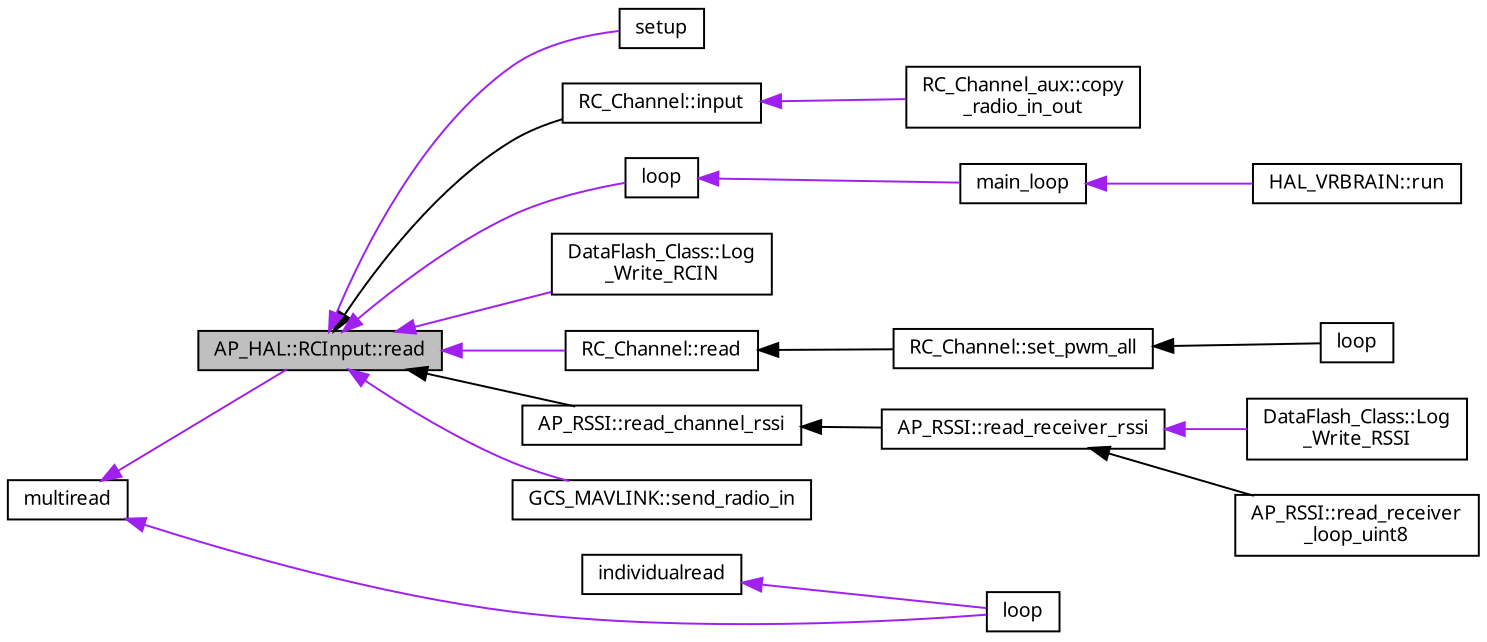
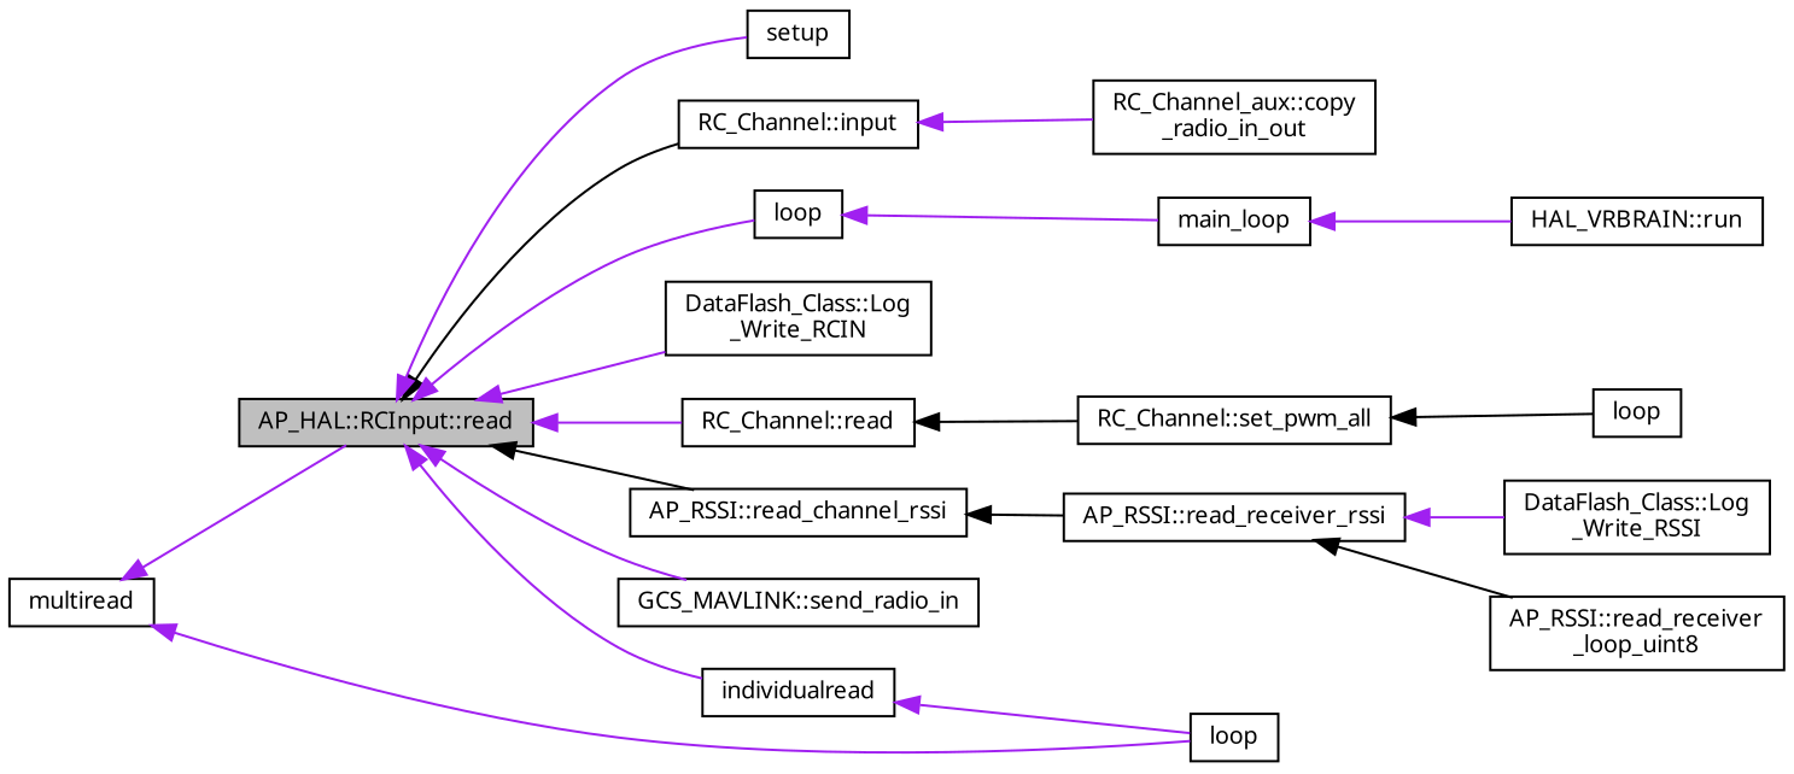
  digraph {
    fontname="Noto Sans"
    rankdir=LR
    node [color=black fillcolor=white fontname="Noto Sans" fontsize=10 shape=record style=filled]
    edge [color=purple dir=back fontname="Noto Sans" fontsize=10 labelfontname=Helvetica labelfontsize=10 style=solid]
    n1 [fillcolor=grey75 fontcolor=black height=0.2 label="AP_HAL::RCInput::read" width=0.4]
    n2 [height=0.2 label=individualread width=0.4]
    n3 [height=0.2 label="RC_Channel::input" width=0.4]
    n4 [height=0.2 label="DataFlash_Class::Log\l_Write_RCIN" width=0.4]
    n5 [height=0.2 label=loop width=0.4]
    n6 [height=0.2 label="RC_Channel::read" width=0.4]
    n7 [height=0.2 label="AP_RSSI::read_channel_rssi" width=0.4]
    n8 [height=0.2 label="GCS_MAVLINK::send_radio_in" width=0.4]
    n9 [height=0.2 label=setup width=0.4]
    n10 [height=0.2 label=loop width=0.4]
    n11 [height=0.2 label="RC_Channel_aux::copy\l_radio_in_out" width=0.4]
    n12 [height=0.2 label=main_loop width=0.4]
    n13 [height=0.2 label=multiread width=0.4]
    n14 [height=0.2 label="RC_Channel::set_pwm_all" width=0.4]
    n15 [height=0.2 label="AP_RSSI::read_receiver_rssi" width=0.4]
    n16 [height=0.2 label="HAL_VRBRAIN::run" width=0.4]
    n17 [height=0.2 label=loop width=0.4]
    n18 [height=0.2 label="DataFlash_Class::Log\l_Write_RSSI" width=0.4]
    n19 [height=0.2 label="AP_RSSI::read_receiver\l_loop_uint8" width=0.4]
+   n1 -> n2
    n1 -> n3 [color=black]
    n1 -> n4
    n1 -> n5
    n1 -> n6
    n1 -> n7 [color=black]
    n1 -> n8
    n1 -> n9
    n2 -> n10
    n3 -> n11
    n5 -> n12
    n6 -> n14 [color=black]
    n7 -> n15 [color=black]
    n12 -> n16
    n13 -> n1
    n13 -> n10
    n14 -> n17 [color=black]
    n15 -> n18
    n15 -> n19 [color=black]
  }
